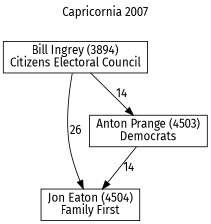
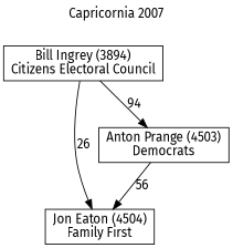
  digraph {
    fontname="Fira Sans"
    label="Capricornia 2007"
    labelloc=t
    mclimit=10
    node [fontname="Fira Sans" shape=box]
    edge [fontname="Fira Sans"]
    n1 [label="Jon Eaton (4504)\nFamily First"]
    n2 [label="Anton Prange (4503)\nDemocrats"]
    n3 [label="Bill Ingrey (3894)\nCitizens Electoral Council"]
-   n2 -> n1 [label=14]
+   n2 -> n1 [label=56]
    n3 -> n1 [label=26]
-   n3 -> n2 [label=14]
+   n3 -> n2 [label=94]
  }
